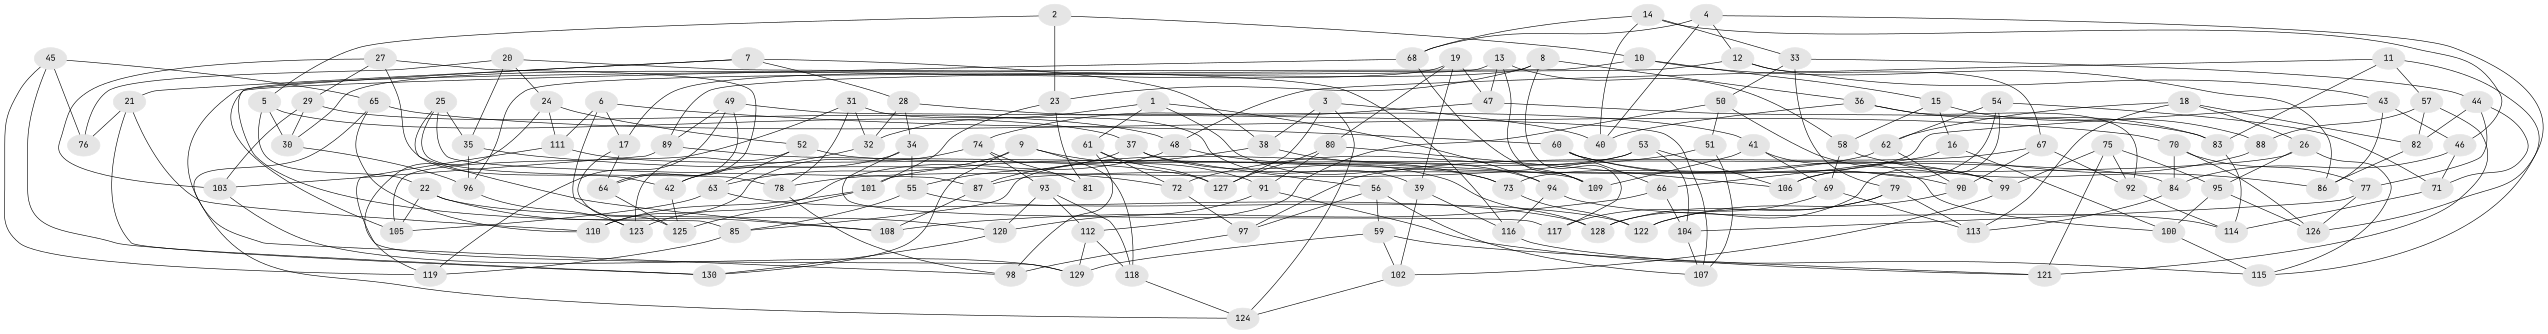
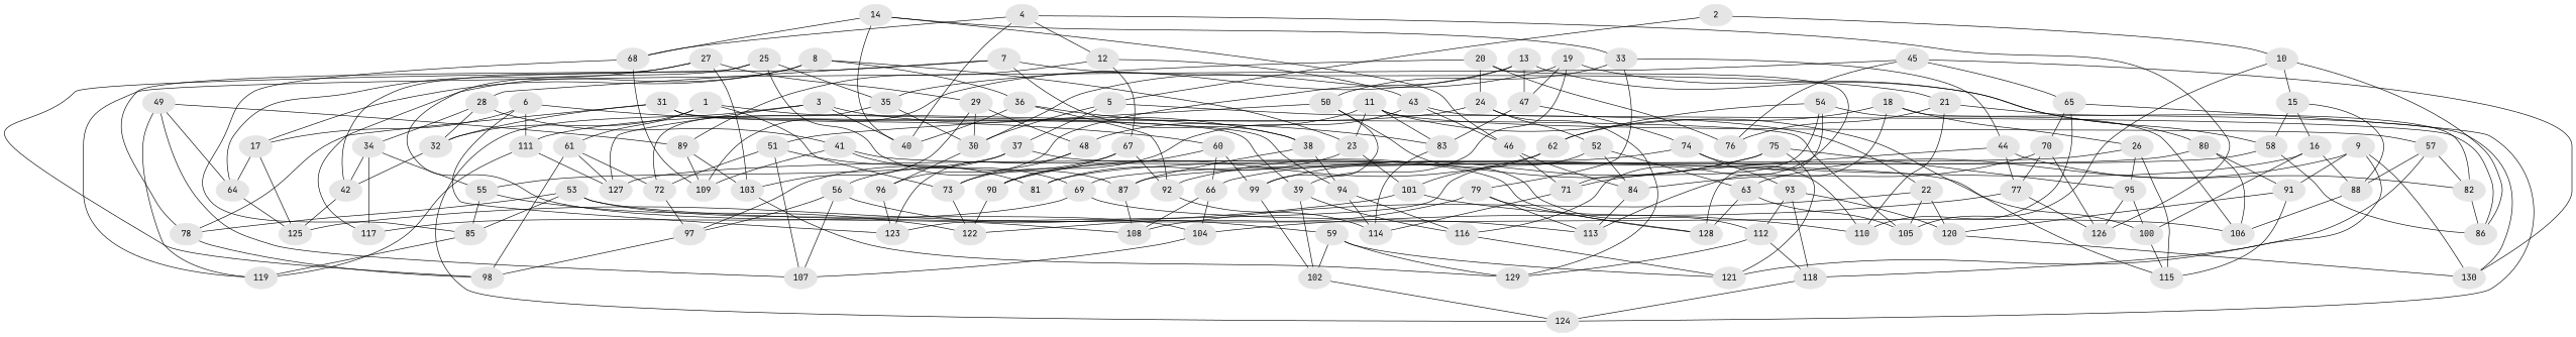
  graph {
    fontname="JetBrains Mono"
    node [color=gray90 fontname="JetBrains Mono" style=filled]
    edge [fontname="JetBrains Mono"]
    1
    32
    61
    73
    94
    42
    127
    98
    72
    122
    116
    114
    2
    5
    10
    23
    22
    30
    37
    15
    86
    105
    81
    101
    3
    38
    40
    124
    87
    4
    12
    68
    126
    43
    67
    89
    109
    85
    108
    120
    96
    55
    56
    128
    6
    17
    60
    111
    123
    64
    125
    66
    99
    90
    119
    7
    21
    28
    76
    130
    110
    34
    41
    8
    36
    117
    83
    92
    9
    63
    91
    118
    115
    58
    16
    88
    11
    48
    57
    82
    121
    46
    97
    103
    13
    47
    74
    69
    14
    33
    44
    50
    79
    71
    84
    100
    106
    104
    18
    26
    62
    113
    95
    19
    39
    80
    102
    20
    24
    35
    52
    129
    25
    78
    27
    29
    31
    77
    51
    112
    107
    59
    45
    65
    70
    93
    49
    53
    54
    75
    1 -- 32
    1 -- 61
    1 -- 73
    1 -- 94
    32 -- 42
    61 -- 127
    61 -- 98
    61 -- 72
    73 -- 122
    94 -- 116
    94 -- 114
    42 -- 125
    72 -- 97
    116 -- 121
    2 -- 5
    2 -- 10
-   2 -- 23
+   11 -- 23
    5 -- 22
    5 -- 30
    5 -- 37
    10 -- 15
    10 -- 86
    10 -- 105
    23 -- 81
    23 -- 101
    22 -- 105
    22 -- 108
    22 -- 120
    30 -- 96
    37 -- 55
    37 -- 56
    37 -- 128
    15 -- 58
    15 -- 16
    15 -- 88
    101 -- 125
    101 -- 110
    3 -- 127
    3 -- 38
    3 -- 40
    3 -- 124
    38 -- 94
    38 -- 87
    87 -- 108
    4 -- 40
    4 -- 12
    4 -- 68
    4 -- 126
    12 -- 43
    12 -- 67
    12 -- 89
    68 -- 109
    68 -- 85
    43 -- 73
    43 -- 86
    43 -- 46
    67 -- 90
    67 -- 92
    67 -- 97
    89 -- 109
    89 -- 103
    85 -- 119
    120 -- 130
    96 -- 123
    55 -- 122
    55 -- 85
    56 -- 97
    56 -- 107
    56 -- 59
    6 -- 17
    6 -- 60
    6 -- 111
    6 -- 123
    17 -- 64
    17 -- 125
    60 -- 66
    60 -- 99
    60 -- 90
    111 -- 127
    111 -- 119
    64 -- 125
    66 -- 108
    66 -- 104
    99 -- 102
    90 -- 122
    7 -- 98
    7 -- 38
    7 -- 21
    7 -- 28
    21 -- 76
    21 -- 130
    21 -- 110
    28 -- 32
    28 -- 34
    28 -- 41
    34 -- 42
    34 -- 55
    34 -- 117
    41 -- 109
    41 -- 69
    41 -- 100
    8 -- 23
    8 -- 17
    8 -- 36
    8 -- 117
    36 -- 40
    36 -- 83
    36 -- 92
    83 -- 114
    92 -- 114
    9 -- 130
    9 -- 63
    9 -- 91
    9 -- 118
    63 -- 105
    63 -- 128
    91 -- 120
    91 -- 115
    118 -- 124
    58 -- 86
    58 -- 69
    16 -- 66
+   16 -- 88
    16 -- 100
    88 -- 106
    11 -- 83
    11 -- 115
    11 -- 48
    11 -- 57
    48 -- 73
    48 -- 123
    57 -- 88
    57 -- 82
    57 -- 121
    82 -- 86
    46 -- 71
    46 -- 84
    97 -- 98
    103 -- 129
    13 -- 109
    13 -- 96
    13 -- 58
    13 -- 47
    47 -- 83
    47 -- 74
    74 -- 81
    74 -- 110
    74 -- 93
    69 -- 117
    69 -- 113
    14 -- 40
    14 -- 68
    14 -- 46
    14 -- 33
    33 -- 44
    33 -- 50
    33 -- 79
    44 -- 82
    44 -- 71
    44 -- 77
    50 -- 99
    50 -- 51
    50 -- 112
    79 -- 122
    79 -- 128
    79 -- 113
    71 -- 114
    84 -- 113
    100 -- 115
    104 -- 107
    18 -- 82
    18 -- 26
    18 -- 62
    18 -- 113
    26 -- 87
    26 -- 115
    26 -- 95
    62 -- 101
    62 -- 90
    95 -- 126
    95 -- 100
    19 -- 30
    19 -- 47
    19 -- 39
    19 -- 80
    39 -- 116
    39 -- 102
    80 -- 127
    80 -- 91
    80 -- 106
    102 -- 124
    20 -- 116
    20 -- 76
    20 -- 24
    20 -- 35
    24 -- 111
    24 -- 52
    24 -- 129
    35 -- 72
-   35 -- 96
+   35 -- 30
    52 -- 123
    52 -- 63
    52 -- 84
    25 -- 87
    25 -- 108
    25 -- 35
    25 -- 78
    78 -- 98
    27 -- 42
    27 -- 64
    27 -- 103
    27 -- 29
    29 -- 30
    29 -- 48
    29 -- 103
    31 -- 32
    31 -- 105
    31 -- 39
    31 -- 78
    77 -- 126
    77 -- 104
    51 -- 72
+   51 -- 81
    51 -- 107
    112 -- 118
    112 -- 129
    59 -- 121
    59 -- 102
    59 -- 129
    45 -- 119
    45 -- 76
    45 -- 130
    45 -- 65
    65 -- 124
    65 -- 110
    65 -- 70
    70 -- 126
    70 -- 84
    70 -- 77
    93 -- 120
    93 -- 118
    93 -- 112
    49 -- 89
    49 -- 64
    49 -- 119
    49 -- 107
    53 -- 85
    53 -- 106
    53 -- 104
    53 -- 78
    54 -- 128
    54 -- 71
    54 -- 106
    54 -- 62
    75 -- 99
    75 -- 92
    75 -- 121
    75 -- 95
  }
